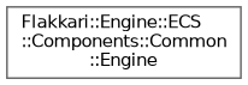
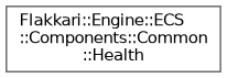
  digraph {
    rankdir=LR
-   n1 [color=grey40 fillcolor=white fontname=Helvetica fontsize=10 height=0.2 label="Flakkari::Engine::ECS\l::Components::Common\l::Engine" shape=box style=filled width=0.4]
+   n1 [color=grey40 fillcolor=white fontname=Helvetica fontsize=10 height=0.2 label="Flakkari::Engine::ECS\l::Components::Common\l::Health" shape=box style=filled width=0.4]
  }
